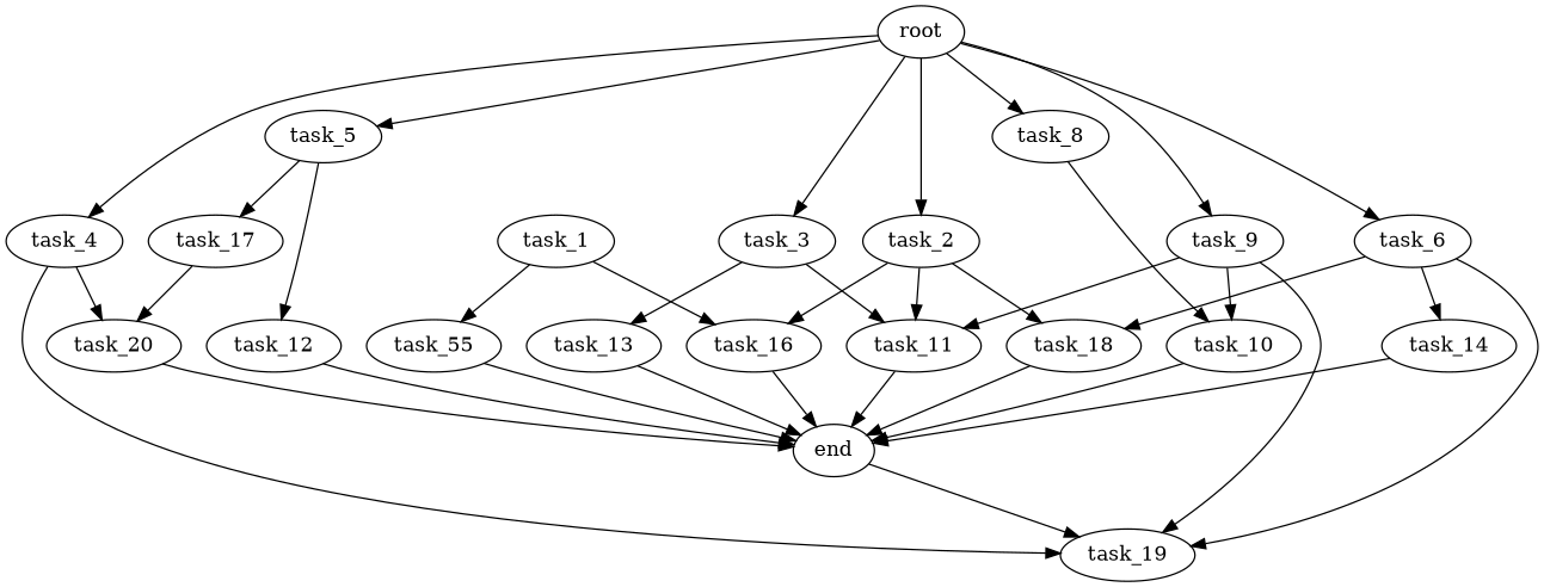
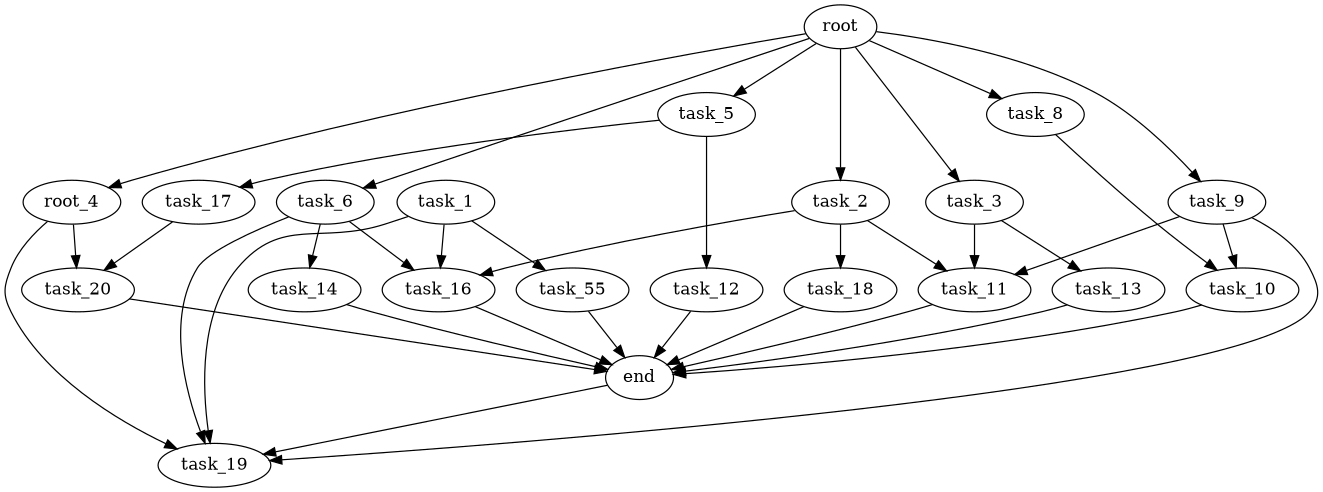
  digraph {
    root
    task_2
    task_3
-   task_4
+   task_4 [label=root_4]
    task_5
    task_6
    task_8
    task_9
    n9 [label=task_55]
    task_1
    task_16
    task_19
    task_11
    task_18
    task_13
    task_20
    task_12
    task_17
    task_14
    task_10
    end
    root -> task_2
    root -> task_3
    root -> task_4
    root -> task_5
    root -> task_6
    root -> task_8
    root -> task_9
    task_2 -> task_16
    task_2 -> task_11
    task_2 -> task_18
    task_3 -> task_11
    task_3 -> task_13
    task_4 -> task_19
    task_4 -> task_20
    task_5 -> task_12
    task_5 -> task_17
    task_6 -> task_19
-   task_6 -> task_18
+   task_6 -> task_16
    task_6 -> task_14
    task_8 -> task_10
    task_9 -> task_19
    task_9 -> task_11
    task_9 -> task_10
    n9 -> end
    task_1 -> n9
    task_1 -> task_16
+   task_1 -> task_19
    task_16 -> end
    task_11 -> end
    task_18 -> end
    task_13 -> end
    task_20 -> end
    task_12 -> end
    task_17 -> task_20
    task_14 -> end
    task_10 -> end
    end -> task_19
  }
